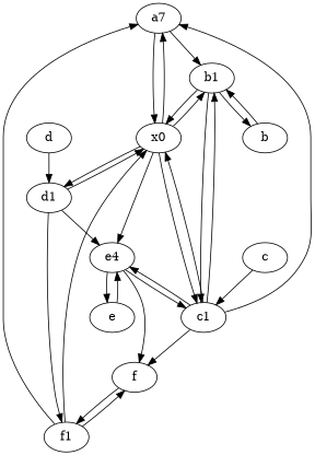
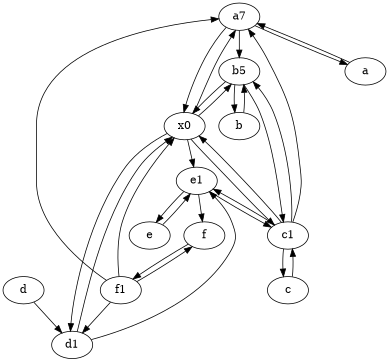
  digraph {
    n1 [label=a7]
-   b1
+   b1 [label=b5]
+   a
    x0
    c1
    b
    d1
-   e1 [label=e4]
+   e1
    c
    f1
    f
    d
    e
    n1 -> b1
+   n1 -> a
    n1 -> x0
    b1 -> x0
    b1 -> c1
    b1 -> b
+   a -> n1
    x0 -> n1
    x0 -> b1
    x0 -> c1
    x0 -> d1
    x0 -> e1
    c1 -> n1
    c1 -> b1
    c1 -> x0
    c1 -> e1
-   c1 -> f
+   c1 -> c
    b -> b1
    d1 -> x0
    d1 -> e1
-   d1 -> f1
+   f1 -> d1
    e1 -> c1
    e1 -> f
    e1 -> e
    c -> c1
    f1 -> n1
    f1 -> x0
    f1 -> f
    f -> f1
    d -> d1
    e -> e1
  }
